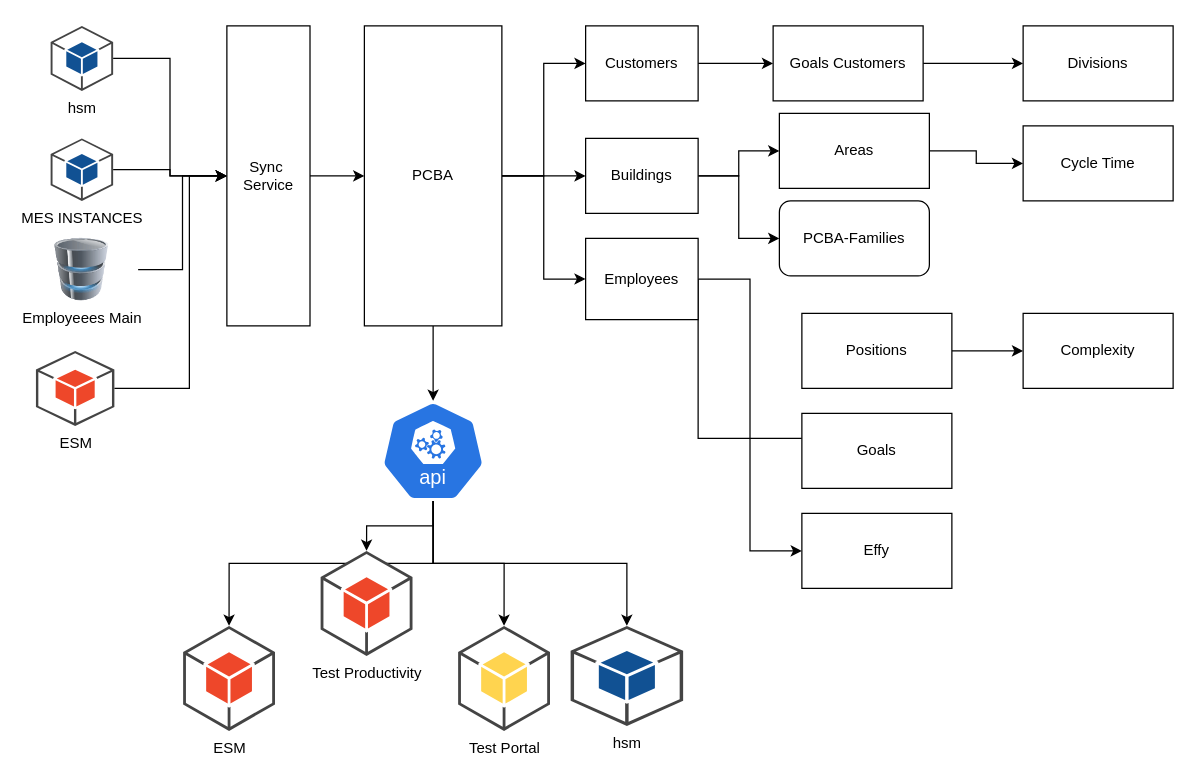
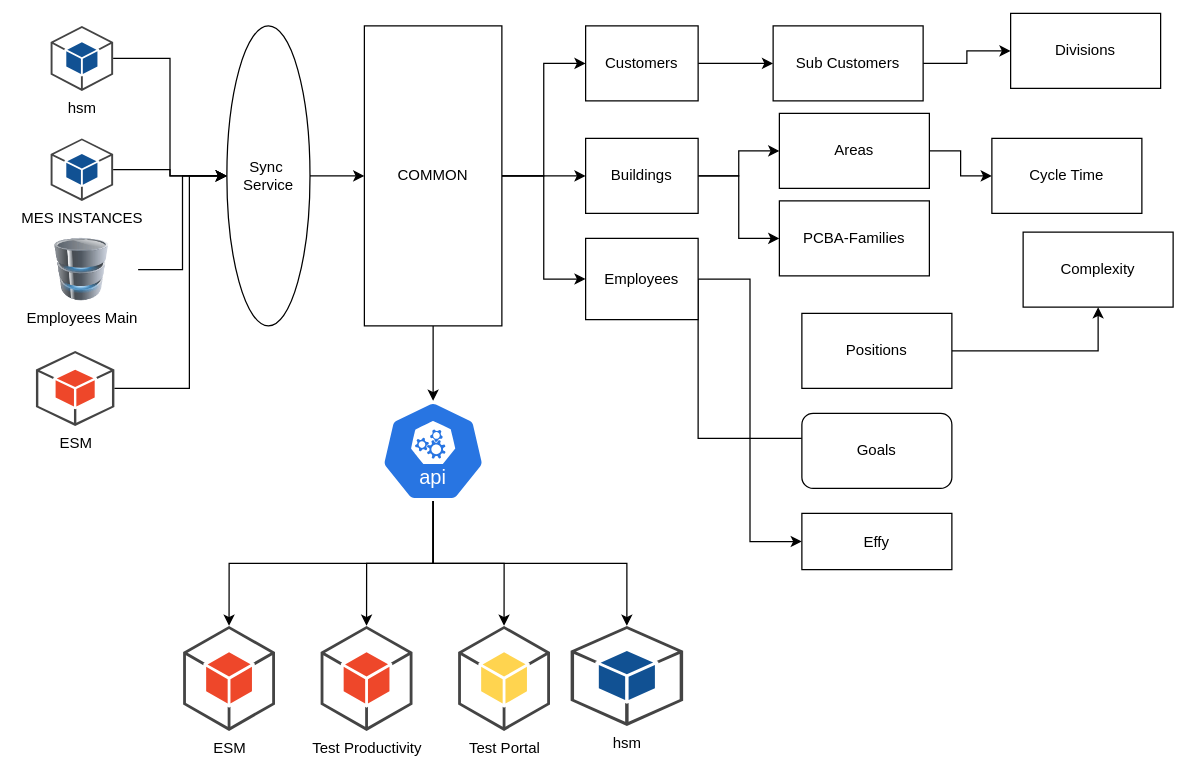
  <mxCell id="0" />
  <mxCell id="1" parent="0" />
  <mxCell id="2" style="edgeStyle=orthogonalEdgeStyle;rounded=0;orthogonalLoop=1;jettySize=auto;html=1;exitX=1;exitY=0.5;exitDx=0;exitDy=0;entryX=0;entryY=0.5;entryDx=0;entryDy=0;" parent="1" source="6" target="8" edge="1"><mxGeometry relative="1" as="geometry" /></mxCell>
  <mxCell id="3" style="edgeStyle=orthogonalEdgeStyle;rounded=0;orthogonalLoop=1;jettySize=auto;html=1;exitX=1;exitY=0.5;exitDx=0;exitDy=0;entryX=0;entryY=0.5;entryDx=0;entryDy=0;" parent="1" source="6" target="15" edge="1"><mxGeometry relative="1" as="geometry" /></mxCell>
  <mxCell id="4" style="edgeStyle=orthogonalEdgeStyle;rounded=0;orthogonalLoop=1;jettySize=auto;html=1;exitX=1;exitY=0.5;exitDx=0;exitDy=0;entryX=0;entryY=0.5;entryDx=0;entryDy=0;" parent="1" source="6" target="11" edge="1"><mxGeometry relative="1" as="geometry" /></mxCell>
  <mxCell id="5" value="" style="edgeStyle=orthogonalEdgeStyle;rounded=0;orthogonalLoop=1;jettySize=auto;html=1;" parent="1" source="6" target="27" edge="1"><mxGeometry relative="1" as="geometry" /></mxCell>
- <mxCell id="6" value="PCBA" style="rounded=0;whiteSpace=wrap;html=1;" parent="1" vertex="1"><mxGeometry x="291" y="20" width="110" height="240" as="geometry" /></mxCell>
+ <mxCell id="6" value="COMMON" style="rounded=0;whiteSpace=wrap;html=1;" parent="1" vertex="1"><mxGeometry x="291" y="20" width="110" height="240" as="geometry" /></mxCell>
  <mxCell id="7" value="" style="edgeStyle=orthogonalEdgeStyle;rounded=0;orthogonalLoop=1;jettySize=auto;html=1;" parent="1" source="8" target="17" edge="1"><mxGeometry relative="1" as="geometry" /></mxCell>
  <mxCell id="8" value="Customers" style="rounded=0;whiteSpace=wrap;html=1;" parent="1" vertex="1"><mxGeometry x="468" y="20" width="90" height="60" as="geometry" /></mxCell>
  <mxCell id="9" style="edgeStyle=orthogonalEdgeStyle;rounded=0;orthogonalLoop=1;jettySize=auto;html=1;exitX=1;exitY=0.5;exitDx=0;exitDy=0;endArrow=none;" parent="1" source="11" target="33" edge="1"><mxGeometry relative="1" as="geometry"><Array as="points"><mxPoint x="558" y="350" /></Array></mxGeometry></mxCell>
  <mxCell id="10" style="edgeStyle=orthogonalEdgeStyle;rounded=0;orthogonalLoop=1;jettySize=auto;html=1;exitX=1;exitY=0.5;exitDx=0;exitDy=0;entryX=0;entryY=0.5;entryDx=0;entryDy=0;" parent="1" source="11" target="46" edge="1"><mxGeometry relative="1" as="geometry" /></mxCell>
  <mxCell id="11" value="Employees" style="rounded=0;whiteSpace=wrap;html=1;" parent="1" vertex="1"><mxGeometry x="468" y="190" width="90" height="65" as="geometry" /></mxCell>
  <mxCell id="12" style="edgeStyle=orthogonalEdgeStyle;rounded=0;orthogonalLoop=1;jettySize=auto;html=1;exitX=0.5;exitY=1;exitDx=0;exitDy=0;" parent="1" source="11" target="11" edge="1"><mxGeometry relative="1" as="geometry" /></mxCell>
  <mxCell id="13" value="" style="edgeStyle=orthogonalEdgeStyle;rounded=0;orthogonalLoop=1;jettySize=auto;html=1;" parent="1" source="15" target="40" edge="1"><mxGeometry relative="1" as="geometry" /></mxCell>
  <mxCell id="14" style="edgeStyle=orthogonalEdgeStyle;rounded=0;orthogonalLoop=1;jettySize=auto;html=1;exitX=1;exitY=0.5;exitDx=0;exitDy=0;entryX=0;entryY=0.5;entryDx=0;entryDy=0;" parent="1" source="15" target="41" edge="1"><mxGeometry relative="1" as="geometry" /></mxCell>
  <mxCell id="15" value="Buildings" style="rounded=0;whiteSpace=wrap;html=1;" parent="1" vertex="1"><mxGeometry x="468" y="110" width="90" height="60" as="geometry" /></mxCell>
  <mxCell id="16" value="" style="edgeStyle=orthogonalEdgeStyle;rounded=0;orthogonalLoop=1;jettySize=auto;html=1;" parent="1" source="17" target="26" edge="1"><mxGeometry relative="1" as="geometry" /></mxCell>
- <mxCell id="17" value="Goals Customers" style="rounded=0;whiteSpace=wrap;html=1;" parent="1" vertex="1"><mxGeometry x="618" y="20" width="120" height="60" as="geometry" /></mxCell>
+ <mxCell id="17" value="Sub Customers" style="rounded=0;whiteSpace=wrap;html=1;" parent="1" vertex="1"><mxGeometry x="618" y="20" width="120" height="60" as="geometry" /></mxCell>
  <mxCell id="18" style="edgeStyle=orthogonalEdgeStyle;rounded=0;orthogonalLoop=1;jettySize=auto;html=1;exitX=1;exitY=0.5;exitDx=0;exitDy=0;exitPerimeter=0;entryX=0;entryY=0.5;entryDx=0;entryDy=0;" parent="1" source="19" target="25" edge="1"><mxGeometry relative="1" as="geometry" /></mxCell>
  <mxCell id="19" value="hsm" style="outlineConnect=0;dashed=0;verticalLabelPosition=bottom;verticalAlign=top;align=center;html=1;shape=mxgraph.aws3.android;fillColor=#115193;gradientColor=none;" parent="1" vertex="1"><mxGeometry x="40" y="20" width="50" height="52" as="geometry" /></mxCell>
  <mxCell id="20" style="edgeStyle=orthogonalEdgeStyle;rounded=0;orthogonalLoop=1;jettySize=auto;html=1;exitX=1;exitY=0.5;exitDx=0;exitDy=0;" parent="1" source="21" target="25" edge="1"><mxGeometry relative="1" as="geometry" /></mxCell>
- <mxCell id="21" value="Employeees Main" style="image;html=1;image=img/lib/clip_art/computers/Database_128x128.png" parent="1" vertex="1"><mxGeometry x="20" y="190" width="90" height="50" as="geometry" /></mxCell>
+ <mxCell id="21" value="Employees Main" style="image;html=1;image=img/lib/clip_art/computers/Database_128x128.png" parent="1" vertex="1"><mxGeometry x="20" y="190" width="90" height="50" as="geometry" /></mxCell>
  <mxCell id="22" style="edgeStyle=orthogonalEdgeStyle;rounded=0;orthogonalLoop=1;jettySize=auto;html=1;exitX=1;exitY=0.5;exitDx=0;exitDy=0;exitPerimeter=0;entryX=0;entryY=0.5;entryDx=0;entryDy=0;" parent="1" source="23" target="25" edge="1"><mxGeometry relative="1" as="geometry" /></mxCell>
  <mxCell id="23" value="MES INSTANCES" style="outlineConnect=0;dashed=0;verticalLabelPosition=bottom;verticalAlign=top;align=center;html=1;shape=mxgraph.aws3.android;fillColor=#115193;gradientColor=none;" parent="1" vertex="1"><mxGeometry x="40" y="110" width="50" height="50" as="geometry" /></mxCell>
  <mxCell id="24" value="" style="edgeStyle=orthogonalEdgeStyle;rounded=0;orthogonalLoop=1;jettySize=auto;html=1;" parent="1" source="25" target="6" edge="1"><mxGeometry relative="1" as="geometry" /></mxCell>
- <mxCell id="25" value="&lt;div&gt;Sync&amp;nbsp;&lt;/div&gt;&lt;div&gt;Service&lt;/div&gt;" style="rounded=0;whiteSpace=wrap;html=1;" parent="1" vertex="1"><mxGeometry x="181" y="20" width="66.5" height="240" as="geometry" /></mxCell>
- <mxCell id="26" value="Divisions" style="whiteSpace=wrap;html=1;rounded=0;" parent="1" vertex="1"><mxGeometry x="818" y="20" width="120" height="60" as="geometry" /></mxCell>
+ <mxCell id="25" value="&lt;div&gt;Sync&amp;nbsp;&lt;/div&gt;&lt;div&gt;Service&lt;/div&gt;" style="ellipse;whiteSpace=wrap;html=1;" parent="1" vertex="1"><mxGeometry x="181" y="20" width="66.5" height="240" as="geometry" /></mxCell>
+ <mxCell id="26" value="Divisions" style="whiteSpace=wrap;html=1;rounded=0;" parent="1" vertex="1"><mxGeometry x="808" y="10" width="120" height="60" as="geometry" /></mxCell>
  <mxCell id="27" value="" style="aspect=fixed;sketch=0;html=1;dashed=0;whitespace=wrap;verticalLabelPosition=bottom;verticalAlign=top;fillColor=#2875E2;strokeColor=#ffffff;points=[[0.005,0.63,0],[0.1,0.2,0],[0.9,0.2,0],[0.5,0,0],[0.995,0.63,0],[0.72,0.99,0],[0.5,1,0],[0.28,0.99,0]];shape=mxgraph.kubernetes.icon2;kubernetesLabel=1;prIcon=api" parent="1" vertex="1"><mxGeometry x="304.34" y="320" width="83.33" height="80" as="geometry" /></mxCell>
  <mxCell id="28" style="edgeStyle=orthogonalEdgeStyle;rounded=0;orthogonalLoop=1;jettySize=auto;html=1;exitX=1;exitY=0.5;exitDx=0;exitDy=0;exitPerimeter=0;entryX=0;entryY=0.5;entryDx=0;entryDy=0;" parent="1" source="29" target="25" edge="1"><mxGeometry relative="1" as="geometry"><Array as="points"><mxPoint x="151" y="310" /><mxPoint x="151" y="140" /></Array></mxGeometry></mxCell>
  <mxCell id="29" value="&lt;div&gt;ESM&lt;/div&gt;&lt;div&gt;&lt;br&gt;&lt;/div&gt;" style="outlineConnect=0;dashed=0;verticalLabelPosition=bottom;verticalAlign=top;align=center;html=1;shape=mxgraph.aws3.android;fillColor=#EE472A;gradientColor=none;" parent="1" vertex="1"><mxGeometry x="28.25" y="280" width="62.75" height="60" as="geometry" /></mxCell>
  <mxCell id="30" value="&lt;div&gt;ESM&lt;/div&gt;&lt;div&gt;&lt;br&gt;&lt;/div&gt;" style="outlineConnect=0;dashed=0;verticalLabelPosition=bottom;verticalAlign=top;align=center;html=1;shape=mxgraph.aws3.android;fillColor=#EE472A;gradientColor=none;" parent="1" vertex="1"><mxGeometry x="146" y="500" width="73.5" height="84" as="geometry" /></mxCell>
  <mxCell id="31" value="" style="edgeStyle=orthogonalEdgeStyle;rounded=0;orthogonalLoop=1;jettySize=auto;html=1;" parent="1" source="32" target="43" edge="1"><mxGeometry relative="1" as="geometry" /></mxCell>
  <mxCell id="32" value="Positions" style="whiteSpace=wrap;html=1;rounded=0;" parent="1" vertex="1"><mxGeometry x="641" y="250" width="120" height="60" as="geometry" /></mxCell>
- <mxCell id="33" value="Goals" style="whiteSpace=wrap;html=1;rounded=0;" parent="1" vertex="1"><mxGeometry x="641" y="330" width="120" height="60" as="geometry" /></mxCell>
+ <mxCell id="33" value="Goals" style="whiteSpace=wrap;html=1;rounded=1;" parent="1" vertex="1"><mxGeometry x="641" y="330" width="120" height="60" as="geometry" /></mxCell>
  <mxCell id="34" style="edgeStyle=orthogonalEdgeStyle;rounded=0;orthogonalLoop=1;jettySize=auto;html=1;exitX=0.5;exitY=1;exitDx=0;exitDy=0;exitPerimeter=0;entryX=0.5;entryY=0;entryDx=0;entryDy=0;entryPerimeter=0;" parent="1" source="27" target="30" edge="1"><mxGeometry relative="1" as="geometry" /></mxCell>
- <mxCell id="35" value="Test Productivity" style="outlineConnect=0;dashed=0;verticalLabelPosition=bottom;verticalAlign=top;align=center;html=1;shape=mxgraph.aws3.android;fillColor=#EE472A;gradientColor=none;" parent="1" vertex="1"><mxGeometry x="256" y="440" width="73.5" height="84" as="geometry" /></mxCell>
+ <mxCell id="35" value="Test Productivity" style="outlineConnect=0;dashed=0;verticalLabelPosition=bottom;verticalAlign=top;align=center;html=1;shape=mxgraph.aws3.android;fillColor=#EE472A;gradientColor=none;" parent="1" vertex="1"><mxGeometry x="256" y="500" width="73.5" height="84" as="geometry" /></mxCell>
  <mxCell id="36" style="edgeStyle=orthogonalEdgeStyle;rounded=0;orthogonalLoop=1;jettySize=auto;html=1;exitX=0.5;exitY=1;exitDx=0;exitDy=0;exitPerimeter=0;entryX=0.5;entryY=0;entryDx=0;entryDy=0;entryPerimeter=0;" parent="1" source="27" target="35" edge="1"><mxGeometry relative="1" as="geometry" /></mxCell>
  <mxCell id="37" value="Test Portal" style="outlineConnect=0;dashed=0;verticalLabelPosition=bottom;verticalAlign=top;align=center;html=1;shape=mxgraph.aws3.android;fillColor=#FFD44F;gradientColor=none;" parent="1" vertex="1"><mxGeometry x="366" y="500" width="73.5" height="84" as="geometry" /></mxCell>
  <mxCell id="38" style="edgeStyle=orthogonalEdgeStyle;rounded=0;orthogonalLoop=1;jettySize=auto;html=1;exitX=0.5;exitY=1;exitDx=0;exitDy=0;exitPerimeter=0;entryX=0.5;entryY=0;entryDx=0;entryDy=0;entryPerimeter=0;" parent="1" source="27" target="37" edge="1"><mxGeometry relative="1" as="geometry" /></mxCell>
  <mxCell id="39" style="edgeStyle=orthogonalEdgeStyle;rounded=0;orthogonalLoop=1;jettySize=auto;html=1;exitX=1;exitY=0.5;exitDx=0;exitDy=0;entryX=0;entryY=0.5;entryDx=0;entryDy=0;" parent="1" source="40" target="44" edge="1"><mxGeometry relative="1" as="geometry" /></mxCell>
  <mxCell id="40" value="Areas" style="whiteSpace=wrap;html=1;rounded=0;" parent="1" vertex="1"><mxGeometry x="623" y="90" width="120" height="60" as="geometry" /></mxCell>
- <mxCell id="41" value="PCBA-Families" style="whiteSpace=wrap;html=1;rounded=1;" parent="1" vertex="1"><mxGeometry x="623" y="160" width="120" height="60" as="geometry" /></mxCell>
+ <mxCell id="41" value="PCBA-Families" style="whiteSpace=wrap;html=1;rounded=0;" parent="1" vertex="1"><mxGeometry x="623" y="160" width="120" height="60" as="geometry" /></mxCell>
  <mxCell id="42" value="hsm" style="outlineConnect=0;dashed=0;verticalLabelPosition=bottom;verticalAlign=top;align=center;html=1;shape=mxgraph.aws3.android;fillColor=#115193;gradientColor=none;" parent="1" vertex="1"><mxGeometry x="456" y="500" width="90" height="80" as="geometry" /></mxCell>
- <mxCell id="43" value="Complexity" style="whiteSpace=wrap;html=1;rounded=0;" parent="1" vertex="1"><mxGeometry x="818" y="250" width="120" height="60" as="geometry" /></mxCell>
- <mxCell id="44" value="Cycle Time" style="whiteSpace=wrap;html=1;rounded=0;" parent="1" vertex="1"><mxGeometry x="818" y="100" width="120" height="60" as="geometry" /></mxCell>
+ <mxCell id="43" value="Complexity" style="whiteSpace=wrap;html=1;rounded=0;" parent="1" vertex="1"><mxGeometry x="818" y="185" width="120" height="60" as="geometry" /></mxCell>
+ <mxCell id="44" value="Cycle Time" style="whiteSpace=wrap;html=1;rounded=0;" parent="1" vertex="1"><mxGeometry x="793" y="110" width="120" height="60" as="geometry" /></mxCell>
  <mxCell id="45" style="edgeStyle=orthogonalEdgeStyle;rounded=0;orthogonalLoop=1;jettySize=auto;html=1;exitX=0.5;exitY=1;exitDx=0;exitDy=0;exitPerimeter=0;entryX=0.5;entryY=0;entryDx=0;entryDy=0;entryPerimeter=0;" parent="1" source="27" target="42" edge="1"><mxGeometry relative="1" as="geometry" /></mxCell>
- <mxCell id="46" value="Effy" style="whiteSpace=wrap;html=1;rounded=0;" parent="1" vertex="1"><mxGeometry x="641" y="410" width="120" height="60" as="geometry" /></mxCell>
+ <mxCell id="46" value="Effy" style="whiteSpace=wrap;html=1;rounded=0;" parent="1" vertex="1"><mxGeometry x="641" y="410" width="120" height="45" as="geometry" /></mxCell>
